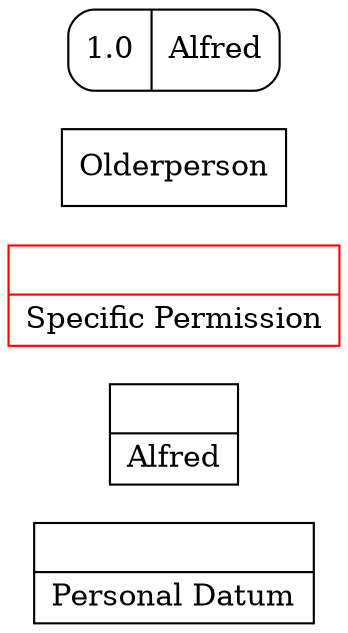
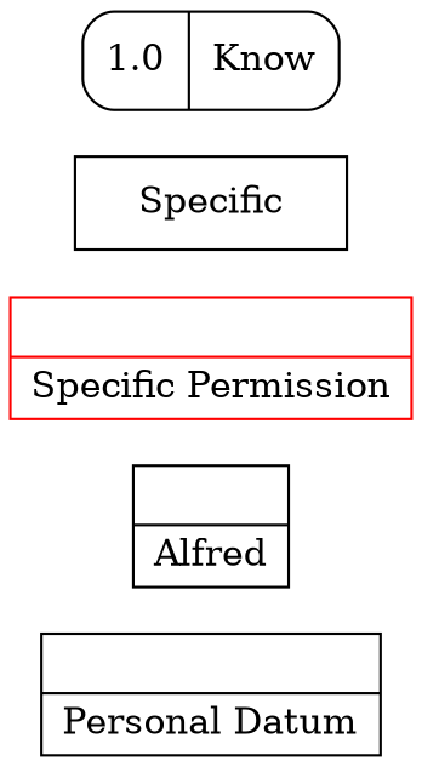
  digraph {
    rankdir=LR
    node [shape=record]
    n1 [label="<f0>  |<f1> Personal Datum "]
    n2 [label="<f0>  |<f1> Alfred "]
    n3 [color=red label="<f0>  |<f1> Specific Permission "]
-   n4 [label=Olderperson shape=box]
-   n5 [label="{<f0> 1.0|<f1> Alfred }" shape=Mrecord]
+   n4 [label=Specific shape=box]
+   n5 [label="{<f0> 1.0|<f1> Know }" shape=Mrecord]
  }
